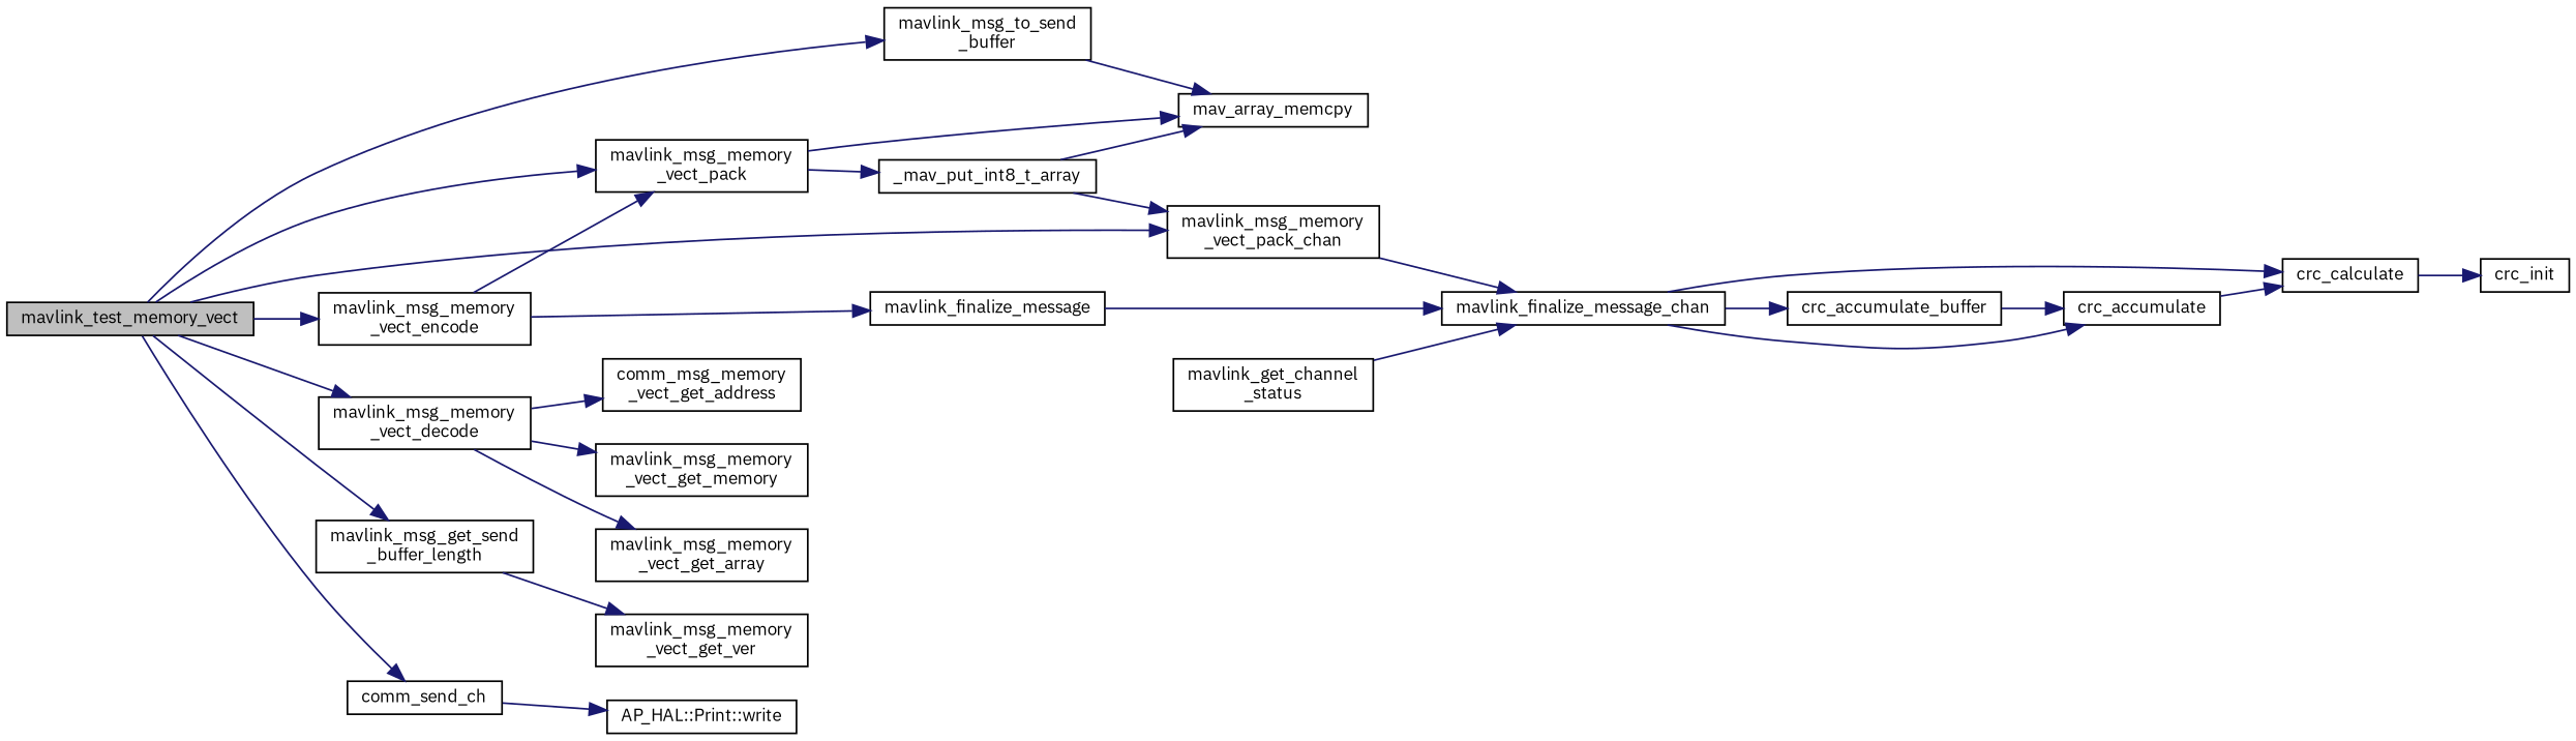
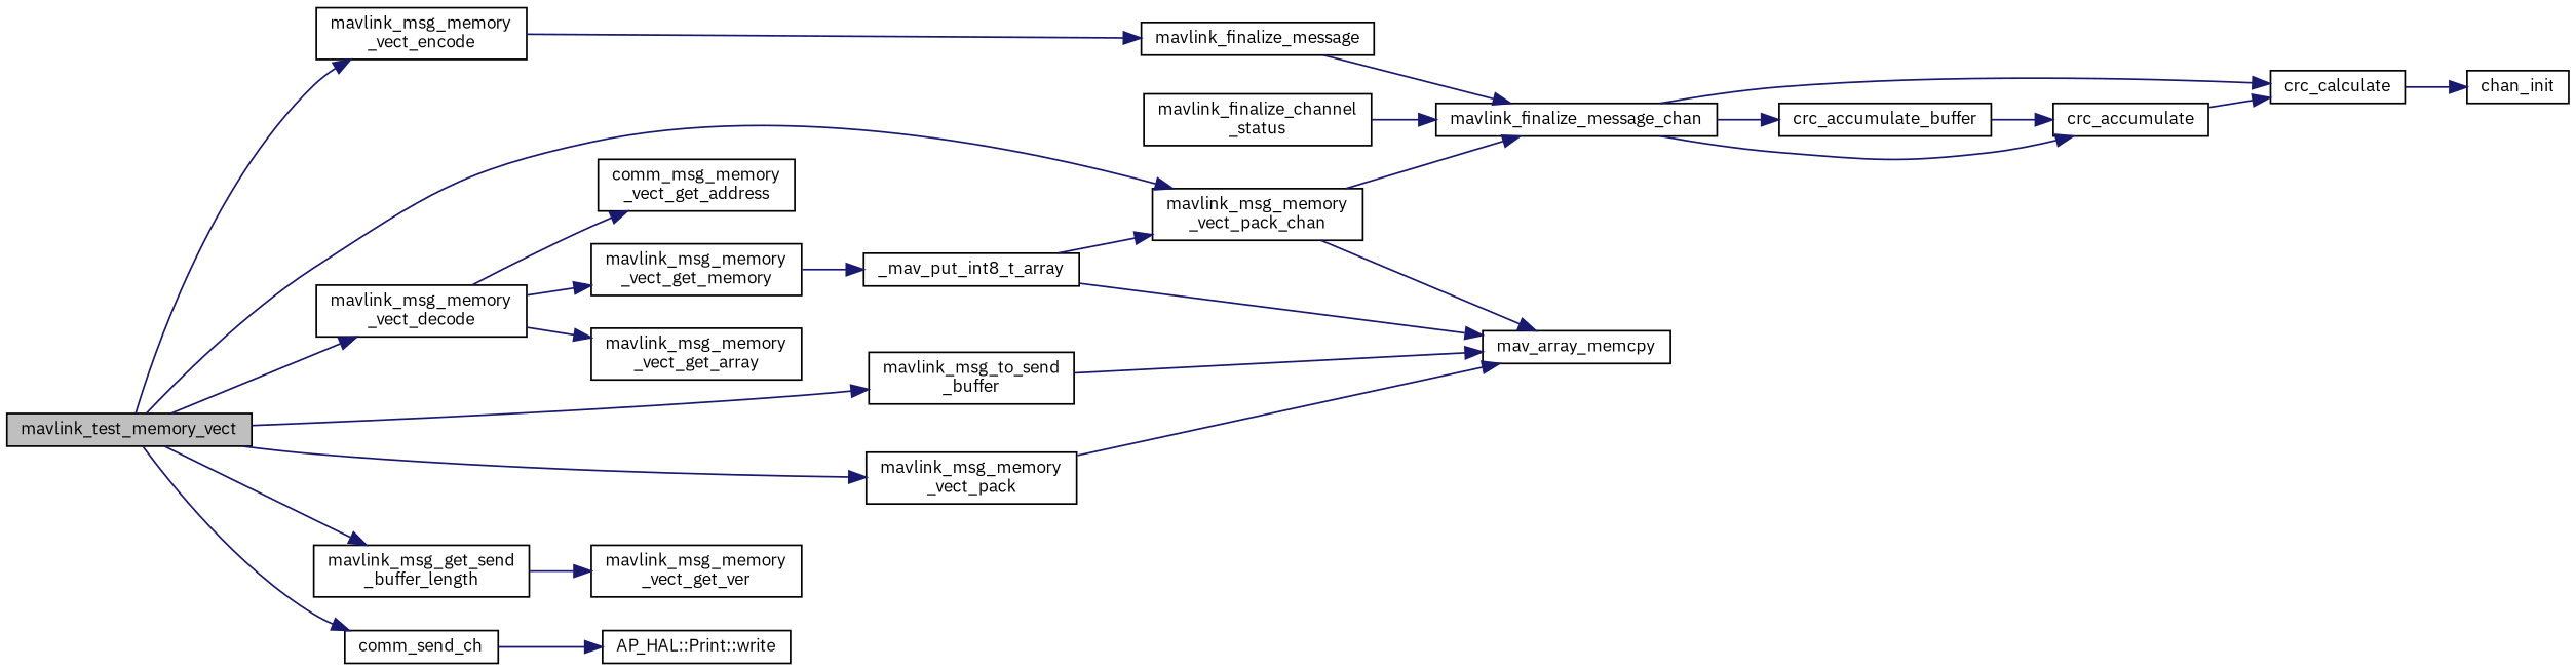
  digraph {
    fontname="IBM Plex Sans"
    rankdir=LR
    node [color=black fillcolor=white fontname="IBM Plex Sans" fontsize=10 shape=record style=filled]
    edge [color=midnightblue fontname="IBM Plex Sans" fontsize=10 labelfontname=Helvetica labelfontsize=10 style=solid]
    n1 [fillcolor=grey75 fontcolor=black height=0.2 label=mavlink_test_memory_vect width=0.4]
    n2 [height=0.2 label="mavlink_msg_memory\l_vect_encode" width=0.4]
    n3 [height=0.2 label="mavlink_msg_memory\l_vect_pack" width=0.4]
    n4 [height=0.2 label="mavlink_msg_memory\l_vect_decode" width=0.4]
    n5 [height=0.2 label="mavlink_msg_memory\l_vect_pack_chan" width=0.4]
    n6 [height=0.2 label="mavlink_msg_to_send\l_buffer" width=0.4]
    n7 [height=0.2 label="mavlink_msg_get_send\l_buffer_length" width=0.4]
    n8 [height=0.2 label=comm_send_ch width=0.4]
    n9 [height=0.2 label=mav_array_memcpy width=0.4]
    n10 [height=0.2 label=mavlink_finalize_message width=0.4]
    n11 [height=0.2 label=_mav_put_int8_t_array width=0.4]
    n12 [height=0.2 label="comm_msg_memory\l_vect_get_address" width=0.4]
    n13 [height=0.2 label="mavlink_msg_memory\l_vect_get_memory" width=0.4]
    n14 [height=0.2 label="mavlink_msg_memory\l_vect_get_array" width=0.4]
    n15 [height=0.2 label=mavlink_finalize_message_chan width=0.4]
    n16 [height=0.2 label="mavlink_msg_memory\l_vect_get_ver" width=0.4]
    n17 [height=0.2 label="AP_HAL::Print::write" width=0.4]
    n18 [height=0.2 label=crc_calculate width=0.4]
    n19 [height=0.2 label=crc_accumulate width=0.4]
    n20 [height=0.2 label=crc_accumulate_buffer width=0.4]
-   n21 [height=0.2 label="mavlink_get_channel\l_status" width=0.4]
-   n22 [height=0.2 label=crc_init width=0.4]
+   n21 [height=0.2 label="mavlink_finalize_channel\l_status" width=0.4]
+   n22 [height=0.2 label=chan_init width=0.4]
    n1 -> n2
    n1 -> n3
    n1 -> n4
    n1 -> n5
    n1 -> n6
    n1 -> n7
    n1 -> n8
-   n2 -> n3
    n2 -> n10
    n3 -> n9
-   n3 -> n11
+   n13 -> n11
    n4 -> n12
    n4 -> n13
    n4 -> n14
+   n5 -> n9
    n5 -> n15
    n6 -> n9
    n7 -> n16
    n8 -> n17
    n10 -> n15
    n11 -> n5
    n11 -> n9
    n15 -> n18
    n15 -> n19
    n15 -> n20
    n18 -> n22
    n19 -> n18
    n20 -> n19
    n21 -> n15
  }
